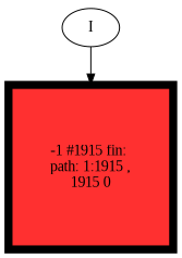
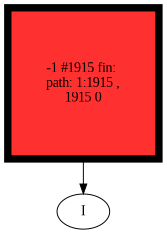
  digraph {
    fontname="Liberation Serif"
    node [fontname="Liberation Serif"]
    n1 [fillcolor=firebrick1 height=2.14687 label="-1 #1915 fin: \n path: 1:1915 , \n1915 0" penwidth=7.55799 shape=box style=filled width=2.14687]
    I
-   I -> n1 [fontname="Liberation Serif"]
+   n1 -> I [fontname="Liberation Serif"]
  }
